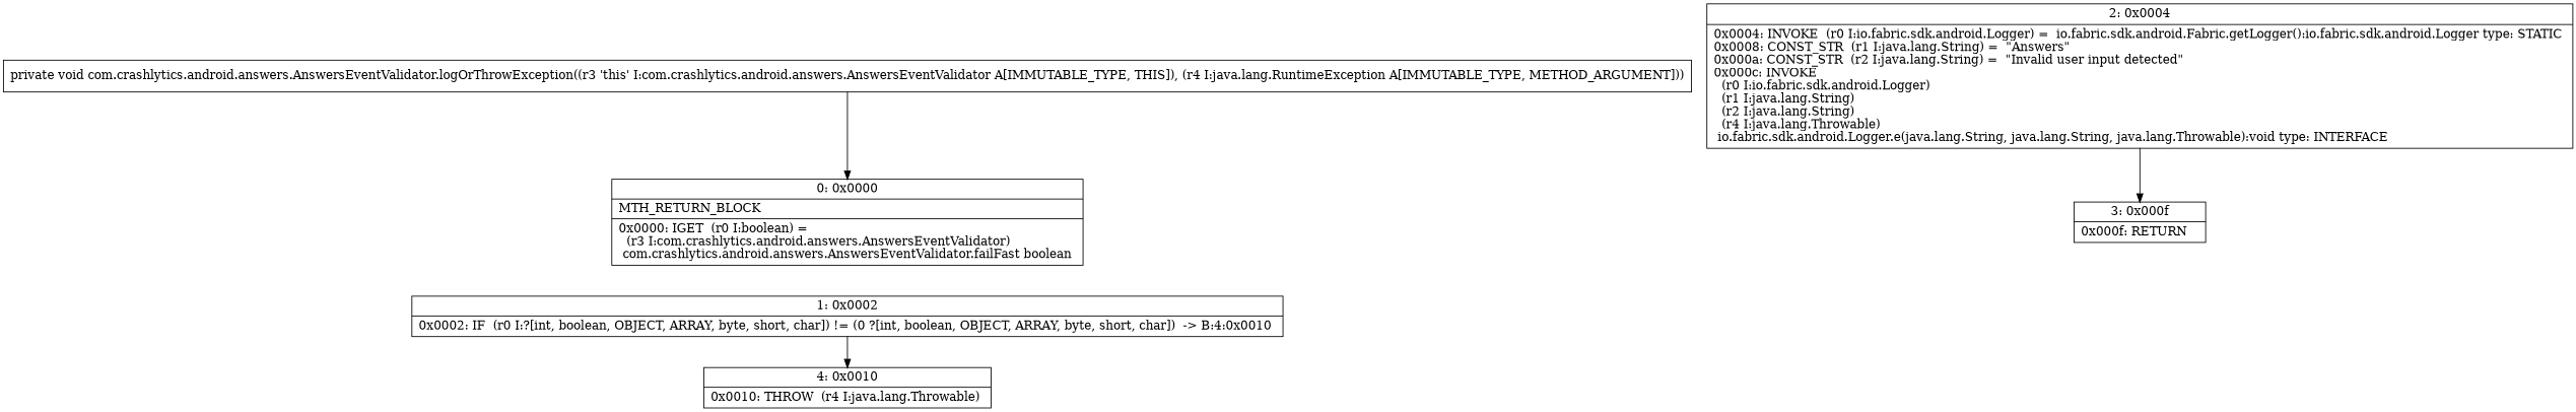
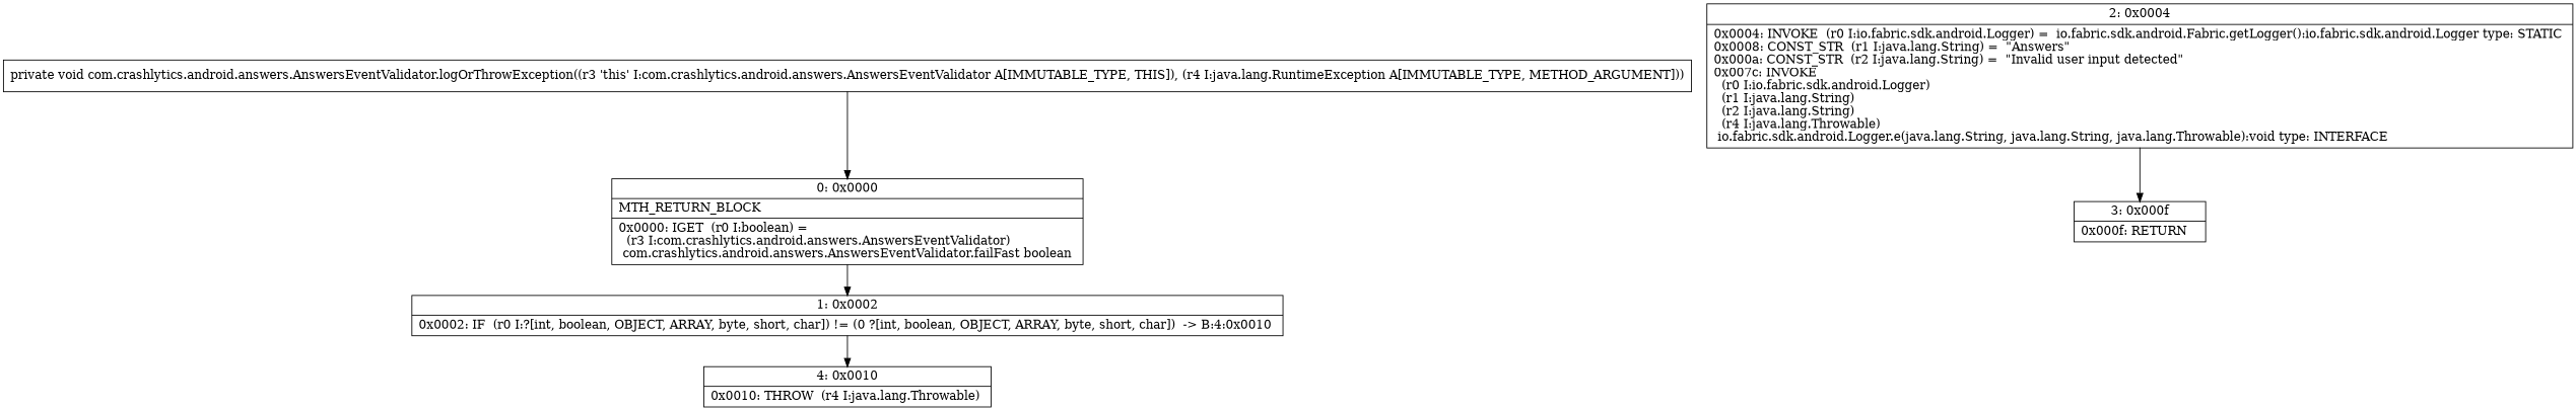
  digraph {
    node [shape=record]
    n1 [label="{0\:\ 0x0000|MTH_RETURN_BLOCK\l|0x0000: IGET  (r0 I:boolean) = \l  (r3 I:com.crashlytics.android.answers.AnswersEventValidator)\l com.crashlytics.android.answers.AnswersEventValidator.failFast boolean \l}"]
    n2 [label="{1\:\ 0x0002|0x0002: IF  (r0 I:?[int, boolean, OBJECT, ARRAY, byte, short, char]) != (0 ?[int, boolean, OBJECT, ARRAY, byte, short, char])  \-\> B:4:0x0010 \l}"]
    n3 [label="{4\:\ 0x0010|0x0010: THROW  (r4 I:java.lang.Throwable) \l}"]
-   n4 [label="{2\:\ 0x0004|0x0004: INVOKE  (r0 I:io.fabric.sdk.android.Logger) =  io.fabric.sdk.android.Fabric.getLogger():io.fabric.sdk.android.Logger type: STATIC \l0x0008: CONST_STR  (r1 I:java.lang.String) =  \"Answers\" \l0x000a: CONST_STR  (r2 I:java.lang.String) =  \"Invalid user input detected\" \l0x000c: INVOKE  \l  (r0 I:io.fabric.sdk.android.Logger)\l  (r1 I:java.lang.String)\l  (r2 I:java.lang.String)\l  (r4 I:java.lang.Throwable)\l io.fabric.sdk.android.Logger.e(java.lang.String, java.lang.String, java.lang.Throwable):void type: INTERFACE \l}"]
+   n4 [label="{2\:\ 0x0004|0x0004: INVOKE  (r0 I:io.fabric.sdk.android.Logger) =  io.fabric.sdk.android.Fabric.getLogger():io.fabric.sdk.android.Logger type: STATIC \l0x0008: CONST_STR  (r1 I:java.lang.String) =  \"Answers\" \l0x000a: CONST_STR  (r2 I:java.lang.String) =  \"Invalid user input detected\" \l0x007c: INVOKE  \l  (r0 I:io.fabric.sdk.android.Logger)\l  (r1 I:java.lang.String)\l  (r2 I:java.lang.String)\l  (r4 I:java.lang.Throwable)\l io.fabric.sdk.android.Logger.e(java.lang.String, java.lang.String, java.lang.Throwable):void type: INTERFACE \l}"]
    n5 [label="{3\:\ 0x000f|0x000f: RETURN   \l}"]
    n6 [label="{private void com.crashlytics.android.answers.AnswersEventValidator.logOrThrowException((r3 'this' I:com.crashlytics.android.answers.AnswersEventValidator A[IMMUTABLE_TYPE, THIS]), (r4 I:java.lang.RuntimeException A[IMMUTABLE_TYPE, METHOD_ARGUMENT])) }"]
+   n1 -> n2
    n2 -> n3
    n4 -> n5
    n6 -> n1
  }
